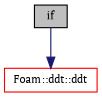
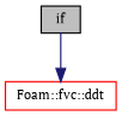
  digraph {
    rankdir=TB
    fontname="PT Serif"
    node [fontname="PT Serif" fontsize=10 shape=record]
    n1 [color=black fillcolor=grey75 fontcolor=black height=0.2 label=if style=filled width=0.4]
-   n2 [color=red height=0.2 label="Foam::ddt::ddt" width=0.4]
+   n2 [color=red height=0.2 label="Foam::fvc::ddt" width=0.4]
    n1 -> n2 [color=midnightblue fontname="PT Serif" fontsize=10 labelfontname=FreeSans labelfontsize=10 style=solid]
  }
